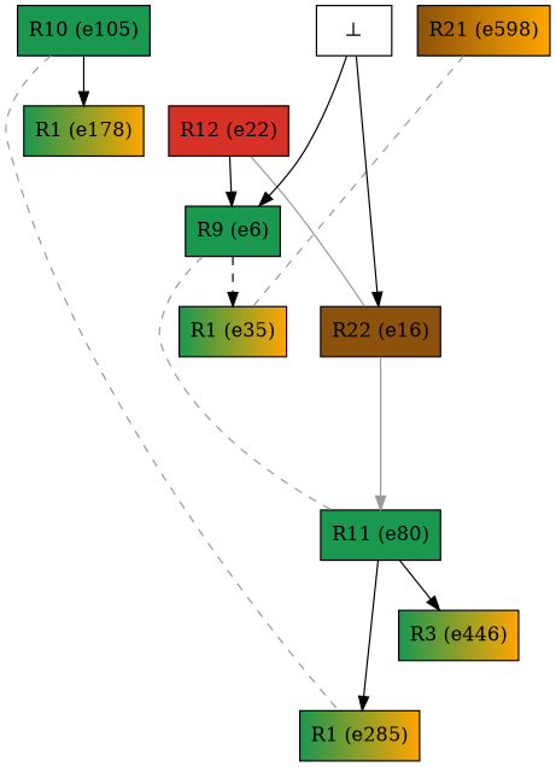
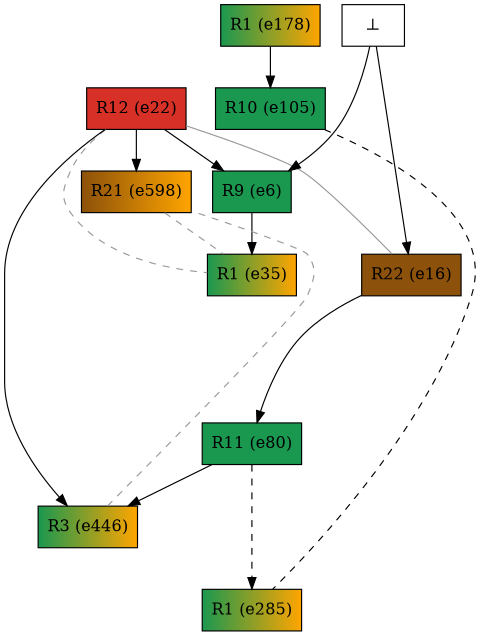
  digraph {
    node [color=black fillcolor="#1a9850:orange" shape=box style=filled]
    n1 [fillcolor="#1a9850:#1a9850" label="R9 (e6)"]
    n2 [fillcolor="#1a9850:#1a9850" label="R11 (e80)"]
    n3 [label="R1 (e35)"]
    n4 [label="R1 (e285)"]
    n5 [label="R3 (e446)"]
    n6 [fillcolor="#d73027:#d73027" label="R12 (e22)"]
    n7 [fillcolor="#8c510a:orange" label="R21 (e598)"]
    n8 [fillcolor="#1a9850:#1a9850" label="R10 (e105)"]
    n9 [label="R1 (e178)"]
    n10 [fillcolor="#8c510a:#8c510a" label="R22 (e16)"]
    n11 [fillcolor=white label="⊥" color=""]
-   n1 -> n2 [arrowhead=none color=gray60 constraint=false style=dashed]
-   n1 -> n3 [minlen=1 style=dashed]
-   n2 -> n4 [minlen=2]
+   n1 -> n3 [minlen=1]
+   n2 -> n4 [minlen=2 style=dashed]
    n2 -> n5 [minlen=1]
+   n5 -> n7 [arrowhead=none color=gray60 constraint=false style=dashed]
    n6 -> n1 [minlen=1]
+   n6 -> n3 [arrowhead=none color=gray60 constraint=false style=dashed]
+   n6 -> n5 [minlen=2]
+   n6 -> n7 [minlen=1]
    n7 -> n3 [arrowhead=none color=gray60 constraint=false style=dashed]
-   n8 -> n4 [arrowhead=none color=gray60 constraint=false style=dashed]
-   n8 -> n9 [minlen=1]
-   n10 -> n2 [minlen=3 color=gray60]
+   n8 -> n4 [arrowhead=none color=black constraint=false style=dashed]
+   n9 -> n8 [minlen=1]
+   n10 -> n2 [minlen=3]
    n10 -> n6 [arrowhead=none color=gray60 constraint=false style=solid]
    n11 -> n1 [minlen=2]
    n11 -> n10 [minlen=3]
  }
